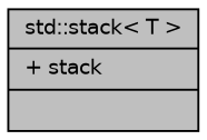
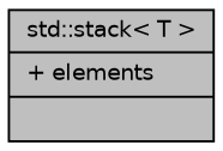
  digraph {
-   n1 [color=black fillcolor=grey75 fontcolor=black fontname=Helvetica fontsize=10 height=0.2 label="{std::stack\< T \>\n|+ stack\l|}" shape=record style=filled width=0.4]
+   n1 [color=black fillcolor=grey75 fontcolor=black fontname=Helvetica fontsize=10 height=0.2 label="{std::stack\< T \>\n|+ elements\l|}" shape=record style=filled width=0.4]
  }
